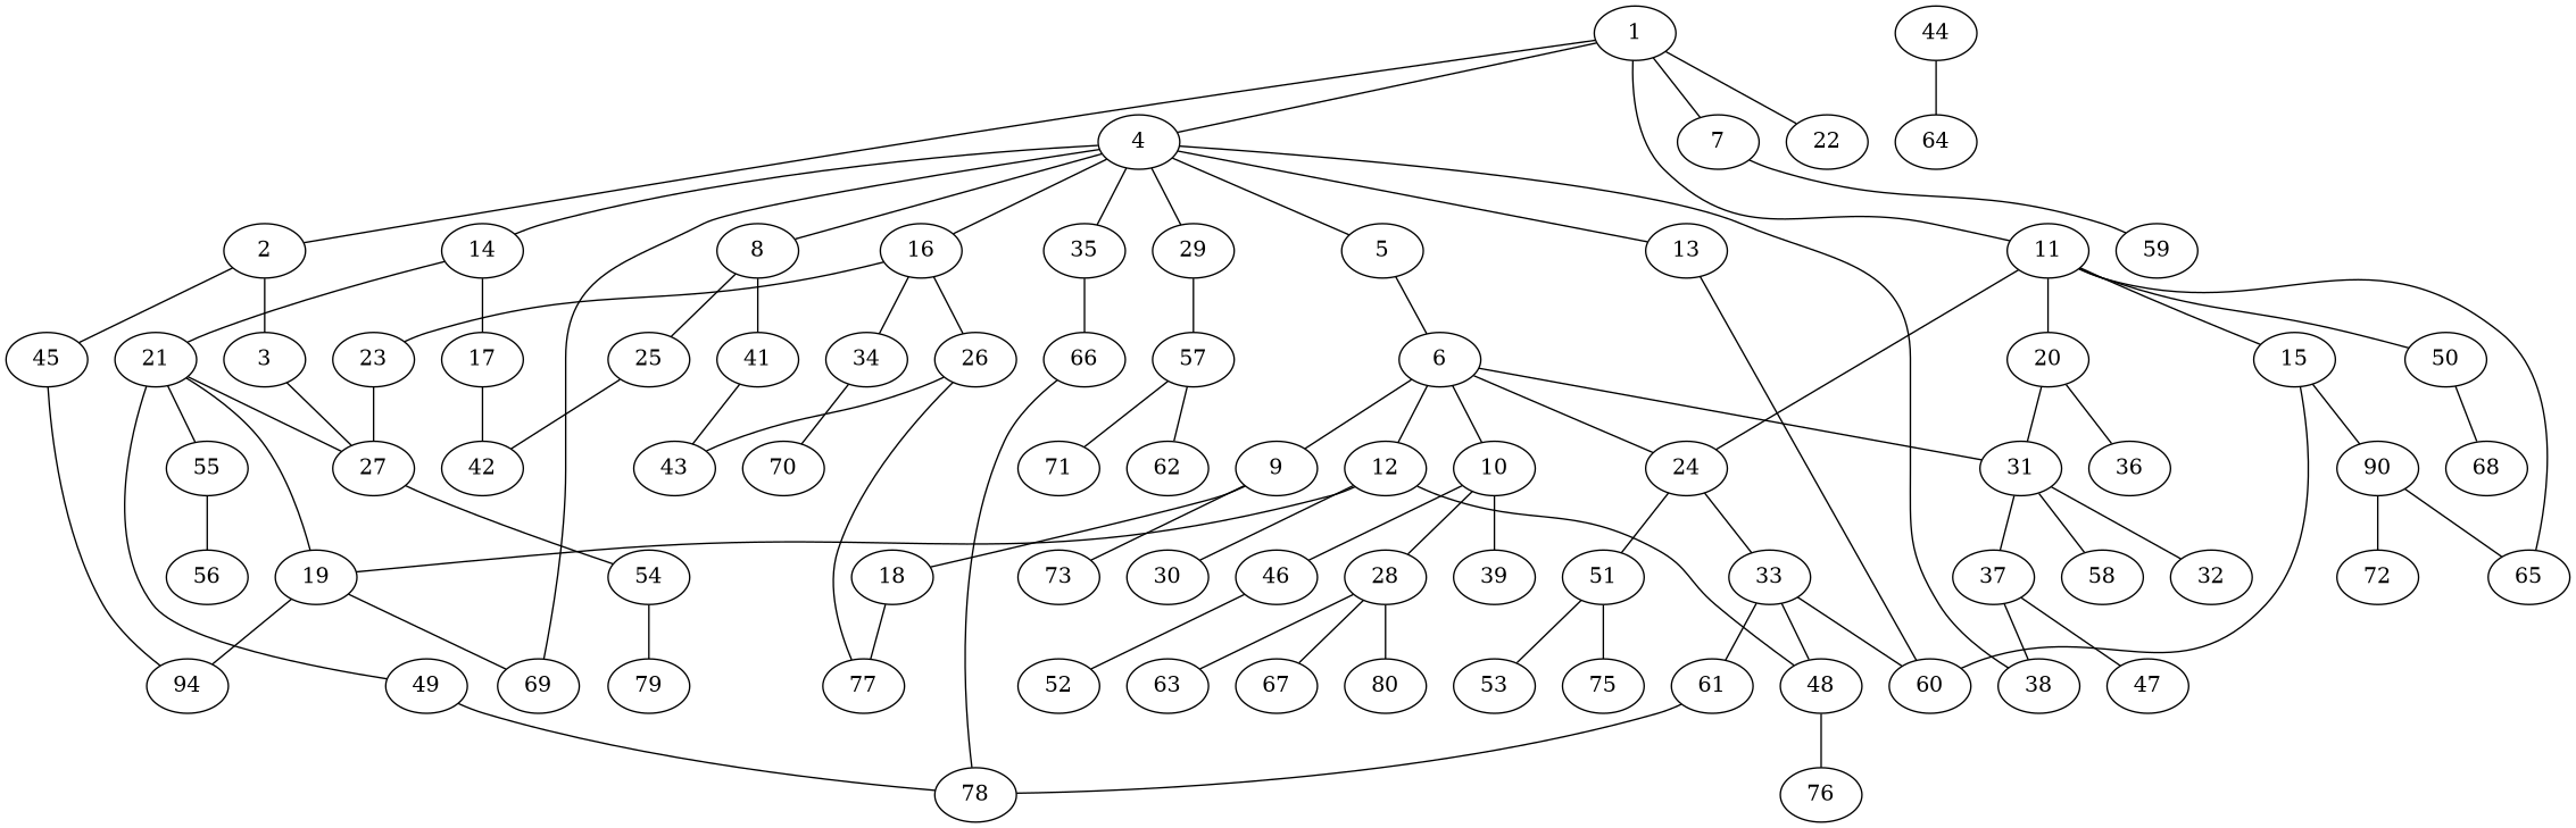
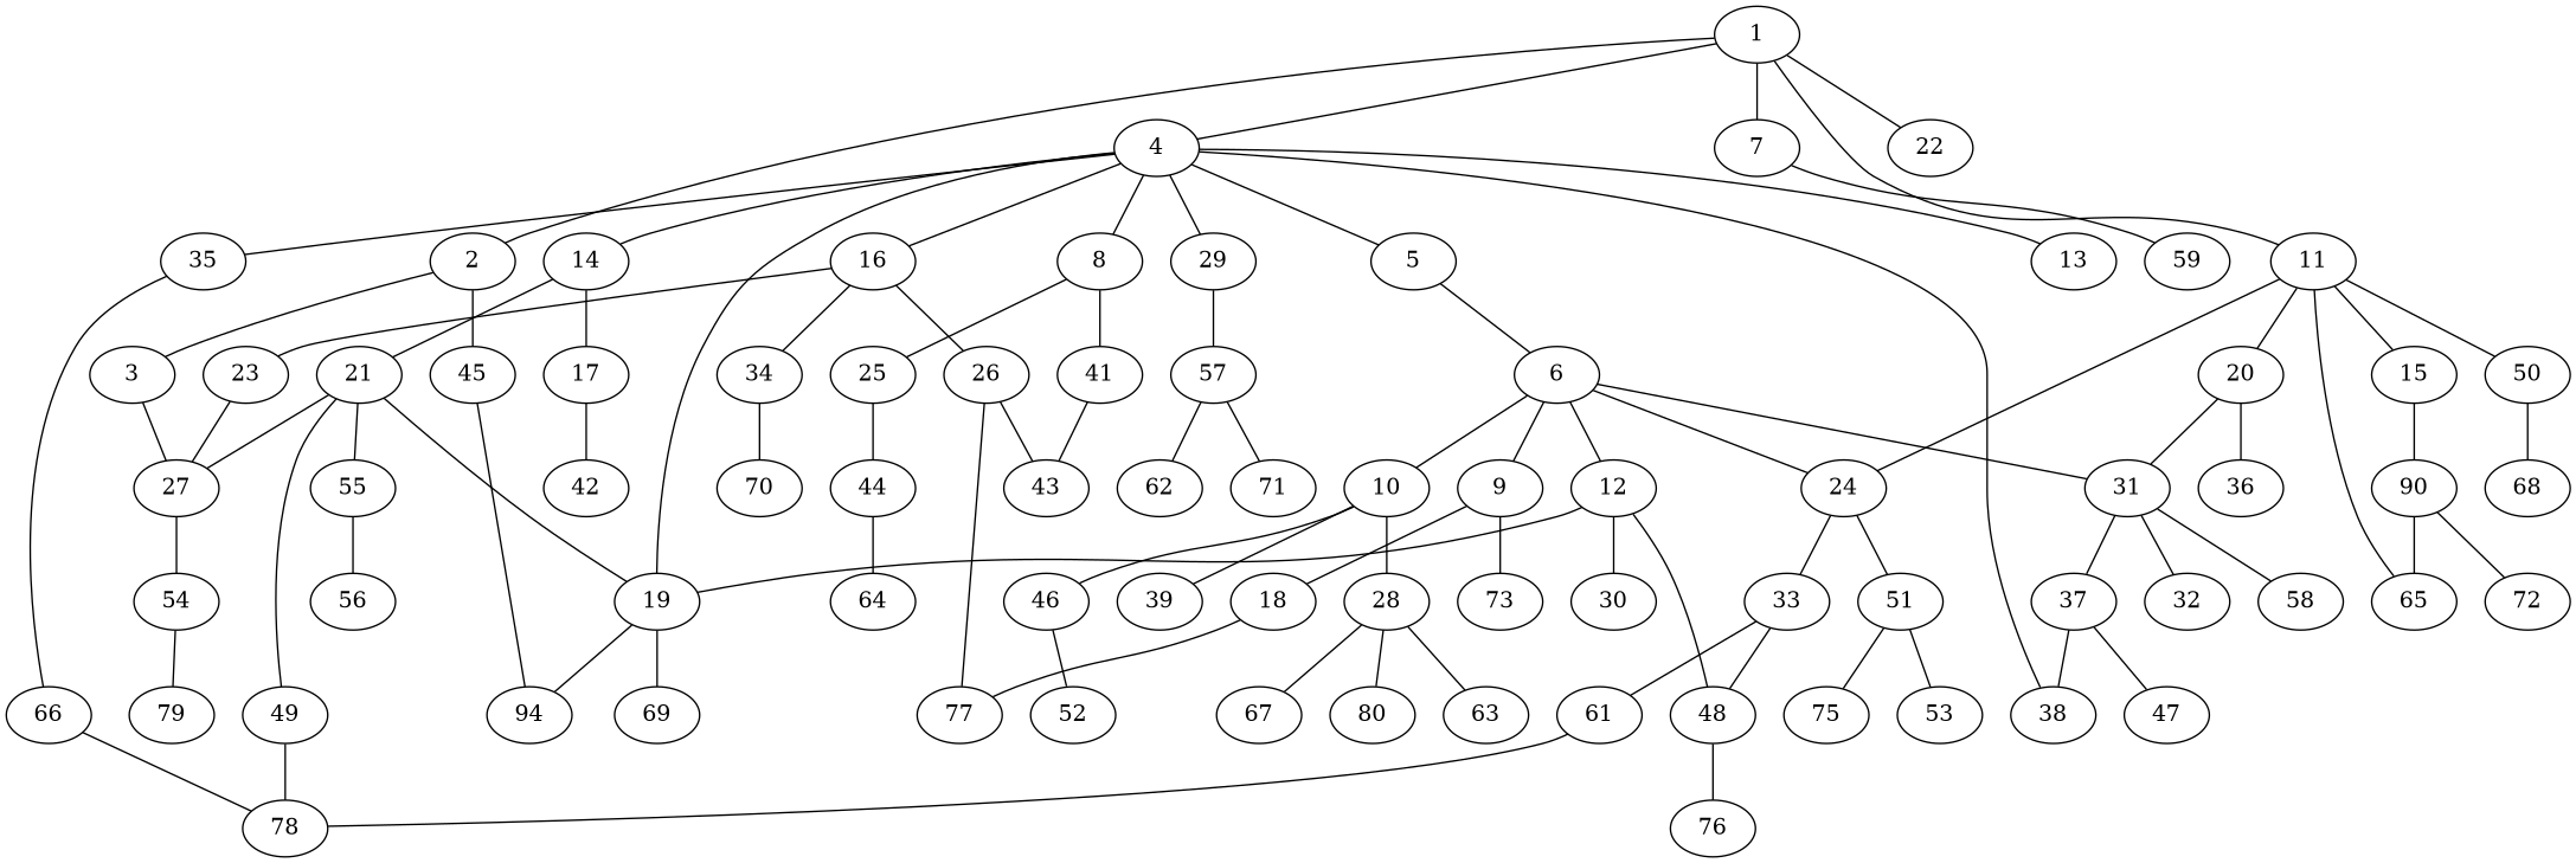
  graph {
    1
    2
    4
    7
    11
    22
    3
    45
    5
    8
    13
    14
    16
    19
    29
    35
    38
    59
    24
    15
    20
    50
    65
    27
    n25 [label=94]
    6
    25
    41
-   60
    17
    21
    23
    26
    34
    69
    57
    66
    33
    51
    n40 [label=90]
    36
    31
    68
    54
    79
    9
    10
    12
    44
    43
    42
    49
    55
    77
    70
    62
    71
    78
    18
    73
    28
    39
    46
    30
    48
    32
    37
    58
    63
    67
    80
    52
    76
    61
    53
    75
    47
    64
    72
    56
    1 -- 2
    1 -- 4
    1 -- 7
    1 -- 11
    1 -- 22
    2 -- 3
    2 -- 45
    4 -- 5
    4 -- 8
    4 -- 13
    4 -- 14
    4 -- 16
-   4 -- 69
+   4 -- 19
    4 -- 29
    4 -- 35
    4 -- 38
    7 -- 59
    11 -- 24
    11 -- 15
    11 -- 20
    11 -- 50
    11 -- 65
    3 -- 27
    45 -- n25
    5 -- 6
    8 -- 25
    8 -- 41
-   13 -- 60
    14 -- 17
    14 -- 21
    16 -- 23
    16 -- 26
    16 -- 34
    19 -- n25
    19 -- 69
    29 -- 57
    35 -- 66
    24 -- 33
    24 -- 51
-   15 -- 60
    15 -- n40
    20 -- 36
    20 -- 31
    50 -- 68
    27 -- 54
    6 -- 24
    6 -- 31
    6 -- 9
    6 -- 10
    6 -- 12
-   25 -- 42
+   25 -- 44
    41 -- 43
    17 -- 42
    21 -- 19
    21 -- 27
    21 -- 49
    21 -- 55
    23 -- 27
    26 -- 43
    26 -- 77
    34 -- 70
    57 -- 62
    57 -- 71
    66 -- 78
-   33 -- 60
    33 -- 48
    33 -- 61
    51 -- 53
    51 -- 75
    n40 -- 65
    n40 -- 72
    31 -- 32
    31 -- 37
    31 -- 58
    54 -- 79
    9 -- 18
    9 -- 73
    10 -- 28
    10 -- 39
    10 -- 46
    12 -- 19
    12 -- 30
    12 -- 48
    44 -- 64
    49 -- 78
    55 -- 56
    18 -- 77
    28 -- 63
    28 -- 67
    28 -- 80
    46 -- 52
    48 -- 76
    37 -- 38
    37 -- 47
    61 -- 78
  }
